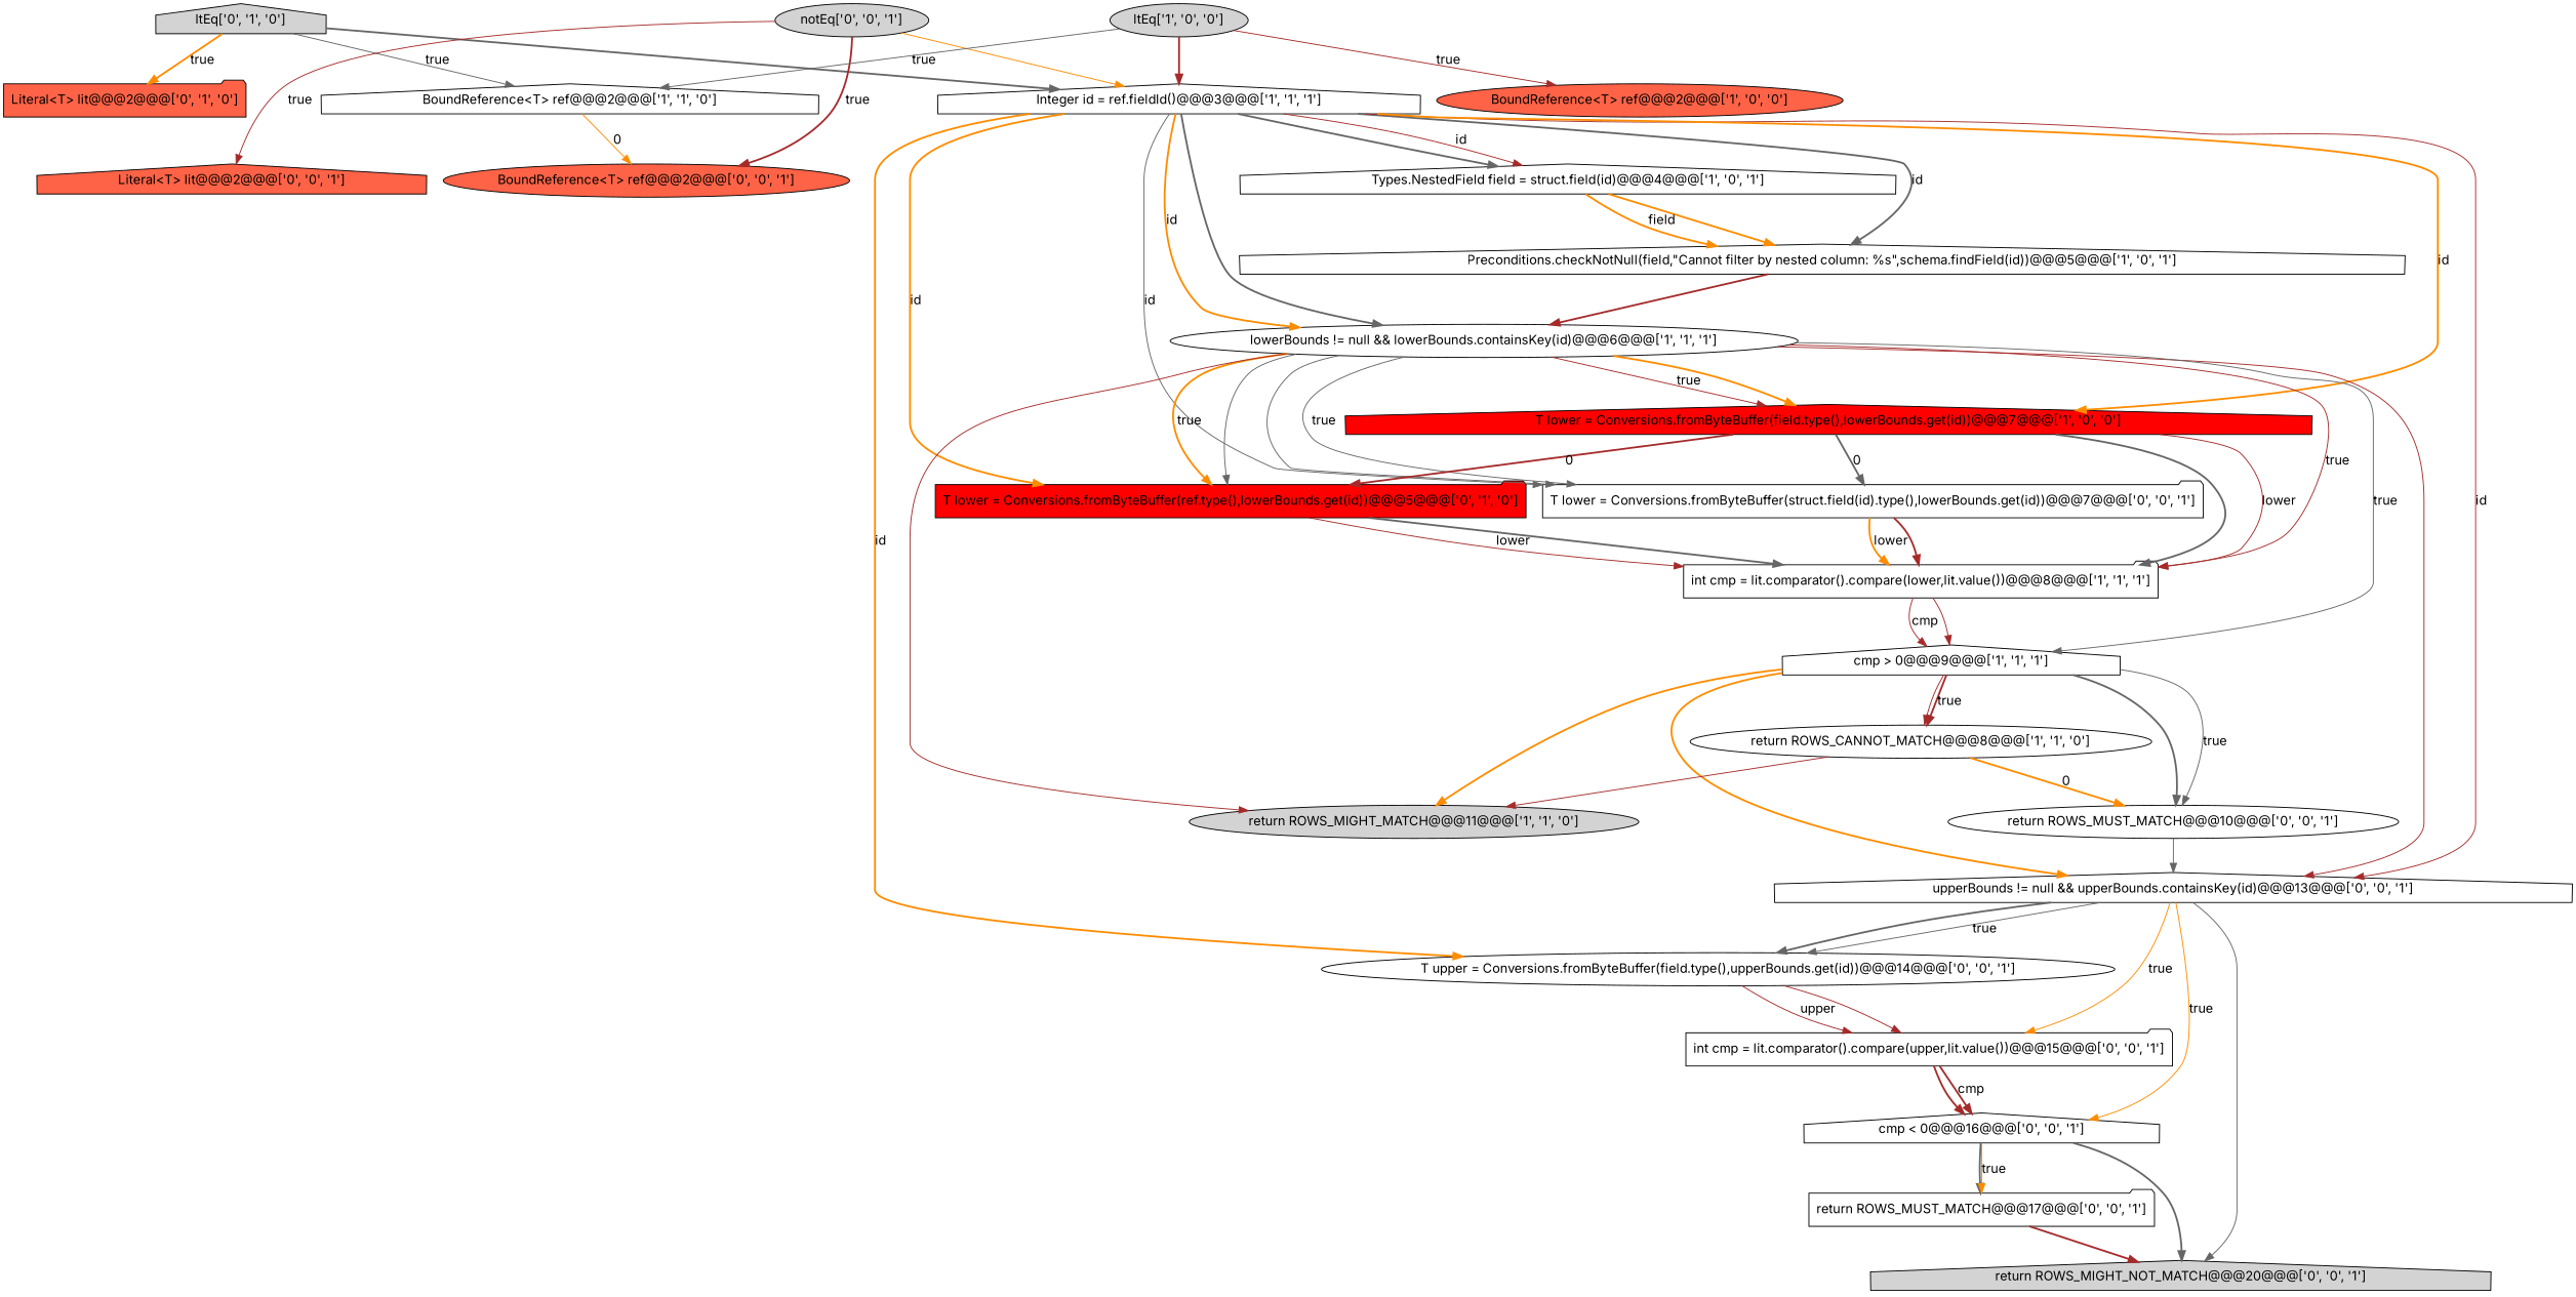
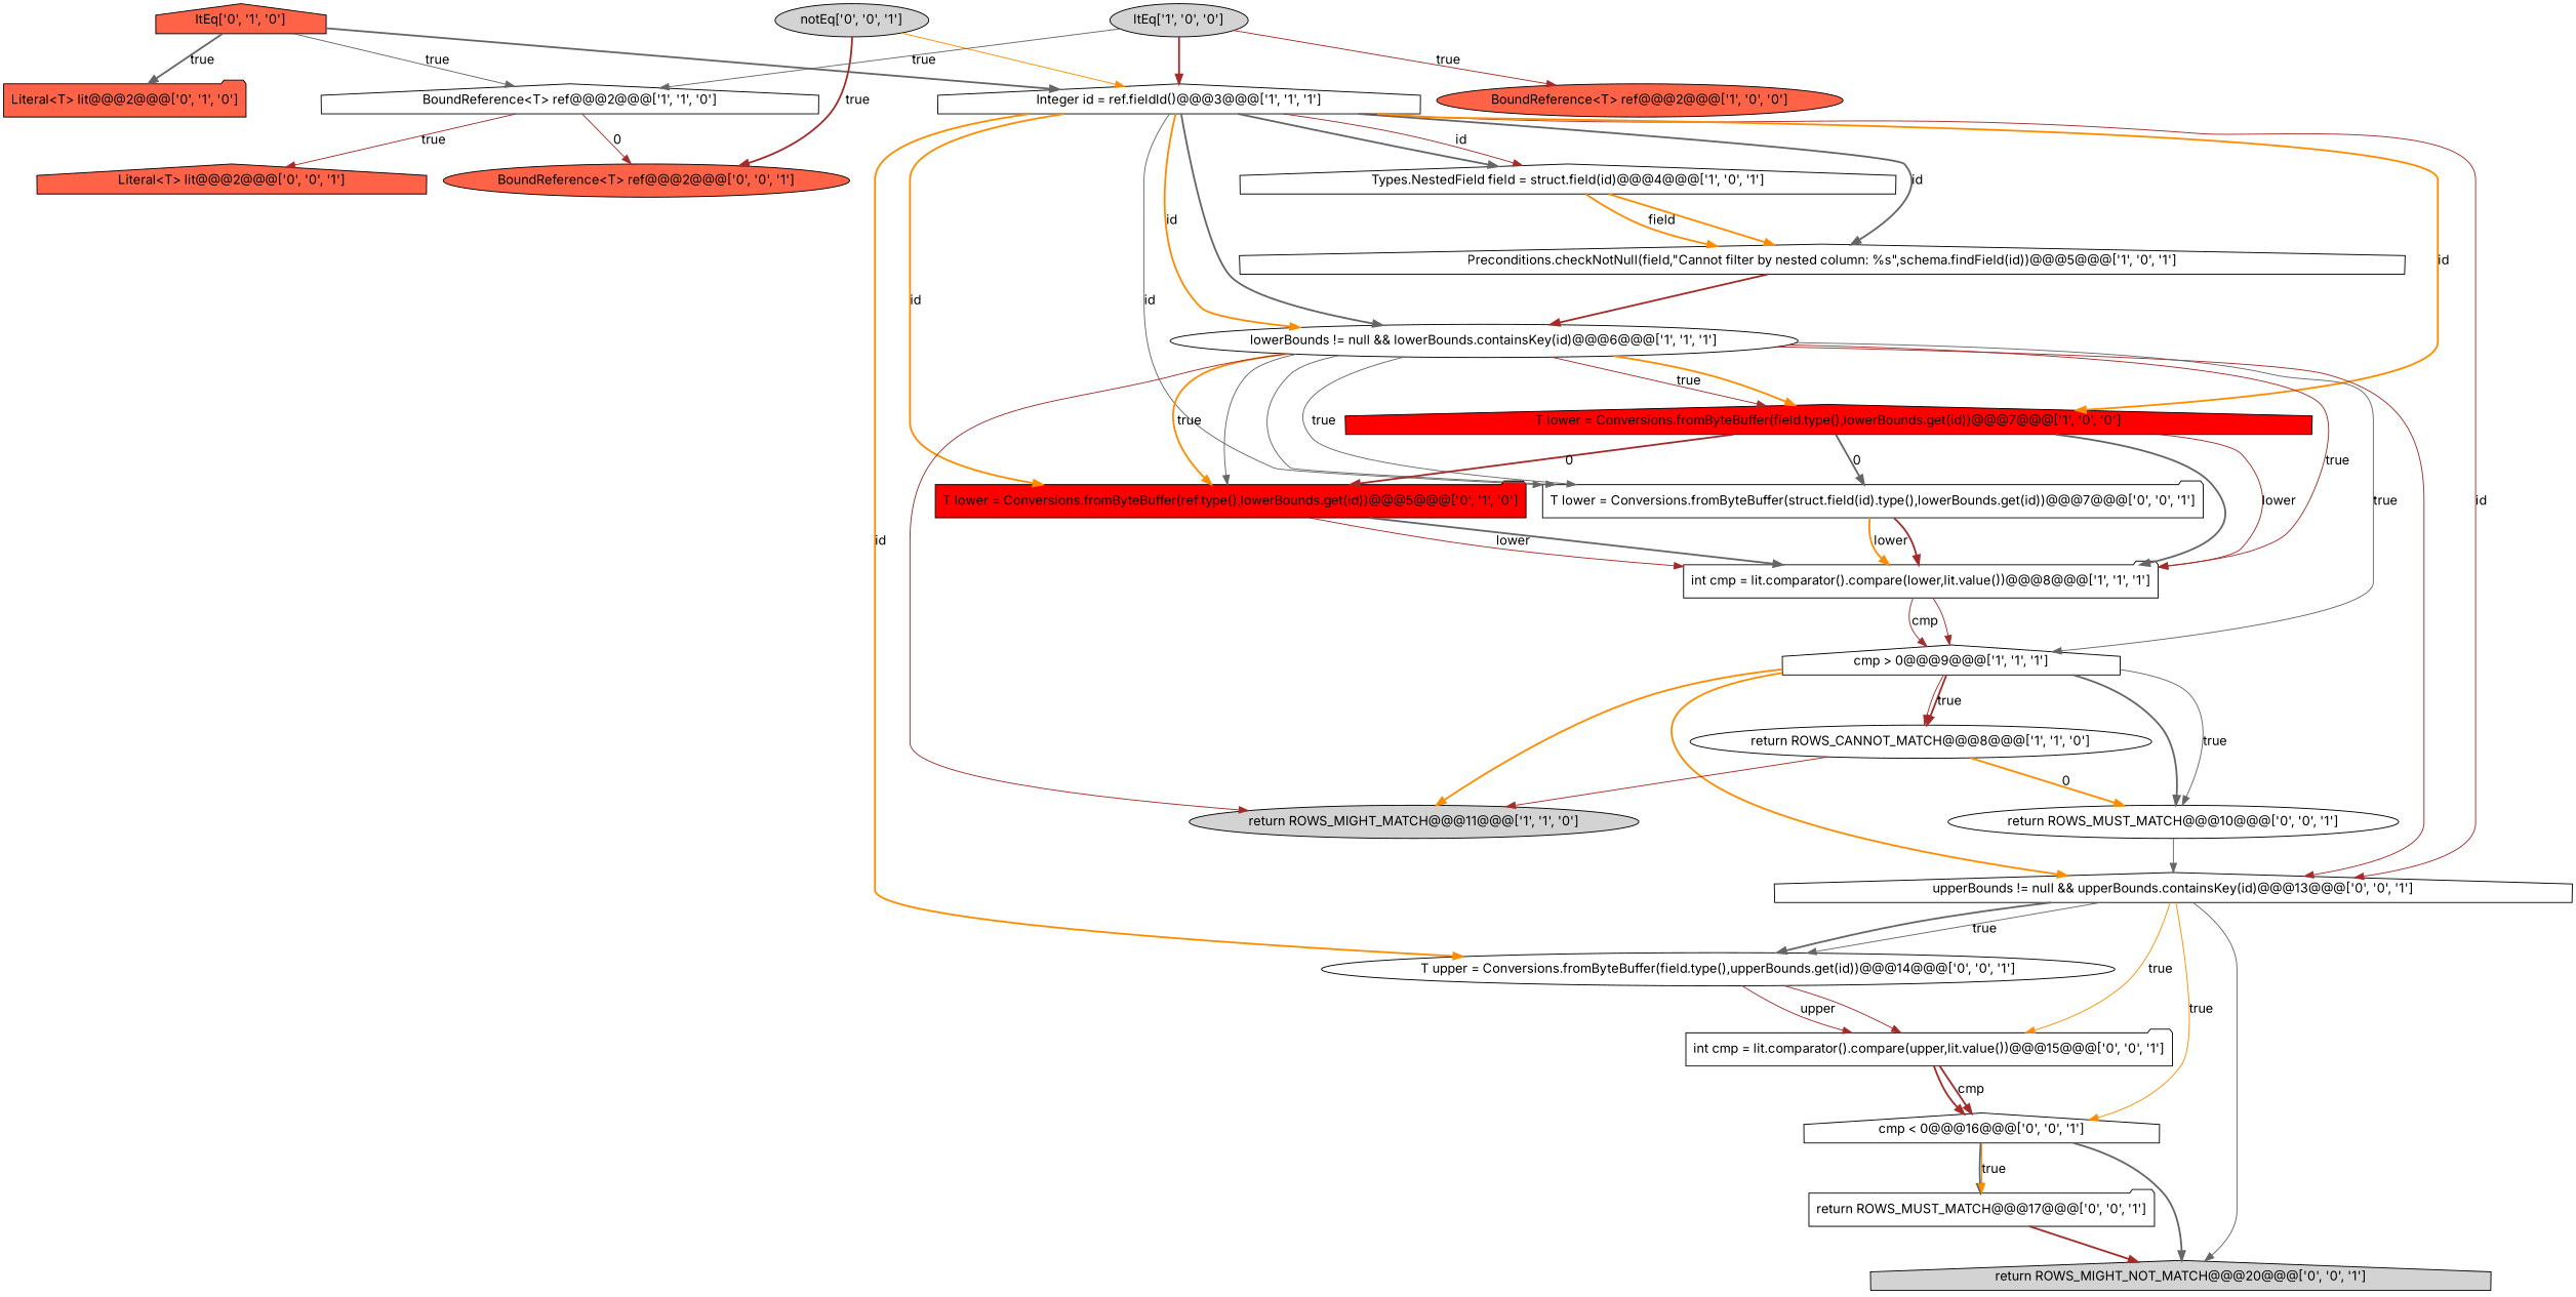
  digraph {
    fontname=Inter
    node [fillcolor=white fontname=Inter shape=house style=filled]
    edge [color=brown fontname=Inter style=bold]
    n1 [label="cmp < 0@@@16@@@['0', '0', '1']"]
    n2 [fillcolor=lightgray label="return ROWS_MIGHT_NOT_MATCH@@@20@@@['0', '0', '1']"]
    n3 [label="return ROWS_MUST_MATCH@@@17@@@['0', '0', '1']" shape=folder]
-   n4 [fillcolor=lightgray label="ltEq['0', '1', '0']"]
+   n4 [fillcolor=tomato label="ltEq['0', '1', '0']"]
    n5 [fillcolor=tomato label="Literal<T> lit@@@2@@@['0', '1', '0']" shape=folder]
    n6 [label="BoundReference<T> ref@@@2@@@['1', '1', '0']"]
    n7 [label="Integer id = ref.fieldId()@@@3@@@['1', '1', '1']"]
    n8 [fillcolor=tomato label="BoundReference<T> ref@@@2@@@['0', '0', '1']" shape=ellipse]
    n9 [label="T lower = Conversions.fromByteBuffer(struct.field(id).type(),lowerBounds.get(id))@@@7@@@['0', '0', '1']" shape=folder]
    n10 [label="Types.NestedField field = struct.field(id)@@@4@@@['1', '0', '1']"]
    n11 [label="Preconditions.checkNotNull(field,\"Cannot filter by nested column: %s\",schema.findField(id))@@@5@@@['1', '0', '1']"]
    n12 [label="lowerBounds != null && lowerBounds.containsKey(id)@@@6@@@['1', '1', '1']" shape=ellipse]
    n13 [fillcolor=red label="T lower = Conversions.fromByteBuffer(ref.type(),lowerBounds.get(id))@@@5@@@['0', '1', '0']" shape=folder]
    n14 [label="upperBounds != null && upperBounds.containsKey(id)@@@13@@@['0', '0', '1']"]
    n15 [label="T upper = Conversions.fromByteBuffer(field.type(),upperBounds.get(id))@@@14@@@['0', '0', '1']" shape=ellipse]
    n16 [fillcolor=red label="T lower = Conversions.fromByteBuffer(field.type(),lowerBounds.get(id))@@@7@@@['1', '0', '0']"]
    n17 [label="int cmp = lit.comparator().compare(lower,lit.value())@@@8@@@['1', '1', '1']" shape=folder]
    n18 [label="cmp > 0@@@9@@@['1', '1', '1']"]
    n19 [fillcolor=lightgray label="return ROWS_MIGHT_MATCH@@@11@@@['1', '1', '0']" shape=ellipse]
    n20 [label="return ROWS_CANNOT_MATCH@@@8@@@['1', '1', '0']" shape=ellipse]
    n21 [label="return ROWS_MUST_MATCH@@@10@@@['0', '0', '1']" shape=ellipse]
    n22 [fillcolor=lightgray label="notEq['0', '0', '1']" shape=ellipse]
    n23 [fillcolor=tomato label="Literal<T> lit@@@2@@@['0', '0', '1']"]
    n24 [label="int cmp = lit.comparator().compare(upper,lit.value())@@@15@@@['0', '0', '1']" shape=folder]
    n25 [fillcolor=lightgray label="ltEq['1', '0', '0']" shape=ellipse]
    n26 [fillcolor=tomato label="BoundReference<T> ref@@@2@@@['1', '0', '0']" shape=ellipse]
    n1 -> n2 [color=gray40]
    n1 -> n3 [color=gray40]
    n1 -> n3 [color=darkorange label=true style=solid]
    n3 -> n2
-   n4 -> n5 [color=darkorange label=true]
+   n4 -> n5 [color=gray40 label=true]
    n4 -> n6 [color=gray40 label=true style=solid]
    n4 -> n7 [color=gray40]
-   n6 -> n8 [color=darkorange label=0 style=solid]
+   n6 -> n8 [label=0 style=solid]
    n7 -> n9 [color=gray40 label=id style=solid]
    n7 -> n10 [label=id style=solid]
    n7 -> n10 [color=gray40]
    n7 -> n11 [color=gray40 label=id]
    n7 -> n12 [color=darkorange label=id]
    n7 -> n12 [color=gray40]
    n7 -> n13 [color=darkorange label=id]
    n7 -> n14 [label=id style=solid]
    n7 -> n15 [color=darkorange label=id]
    n7 -> n16 [color=darkorange label=id]
    n9 -> n17 [color=darkorange label=lower]
    n9 -> n17
    n10 -> n11 [color=darkorange]
    n10 -> n11 [color=darkorange label=field]
    n11 -> n12
    n12 -> n9 [color=gray40 style=solid]
    n12 -> n9 [color=gray40 label=true style=solid]
    n12 -> n13 [color=darkorange label=true]
    n12 -> n13 [color=gray40 style=solid]
    n12 -> n14 [style=solid]
    n12 -> n16 [label=true style=solid]
    n12 -> n16 [color=darkorange]
    n12 -> n17 [label=true style=solid]
    n12 -> n18 [color=gray40 label=true style=solid]
    n12 -> n19 [style=solid]
    n13 -> n17 [color=gray40]
    n13 -> n17 [label=lower style=solid]
    n14 -> n1 [color=darkorange label=true style=solid]
    n14 -> n2 [color=gray40 style=solid]
    n14 -> n15 [color=gray40 label=true style=solid]
    n14 -> n15 [color=gray40]
    n14 -> n24 [color=darkorange label=true style=solid]
    n15 -> n24 [label=upper style=solid]
    n15 -> n24 [style=solid]
    n16 -> n9 [color=gray40 label=0]
    n16 -> n13 [label=0]
    n16 -> n17 [label=lower style=solid]
    n16 -> n17 [color=gray40]
    n17 -> n18 [style=solid]
    n17 -> n18 [label=cmp style=solid]
    n18 -> n14 [color=darkorange]
    n18 -> n19 [color=darkorange]
    n18 -> n20 [label=true]
    n18 -> n20 [style=solid]
    n18 -> n21 [color=gray40 label=true style=solid]
    n18 -> n21 [color=gray40]
    n20 -> n19 [style=solid]
    n20 -> n21 [color=darkorange label=0]
    n21 -> n14 [color=gray40 style=solid]
    n22 -> n7 [color=darkorange style=solid]
    n22 -> n8 [label=true]
-   n22 -> n23 [label=true style=solid]
+   n6 -> n23 [label=true style=solid]
    n24 -> n1 [label=cmp]
    n24 -> n1
    n25 -> n6 [color=gray40 label=true style=solid]
    n25 -> n7
    n25 -> n26 [label=true style=solid]
  }
